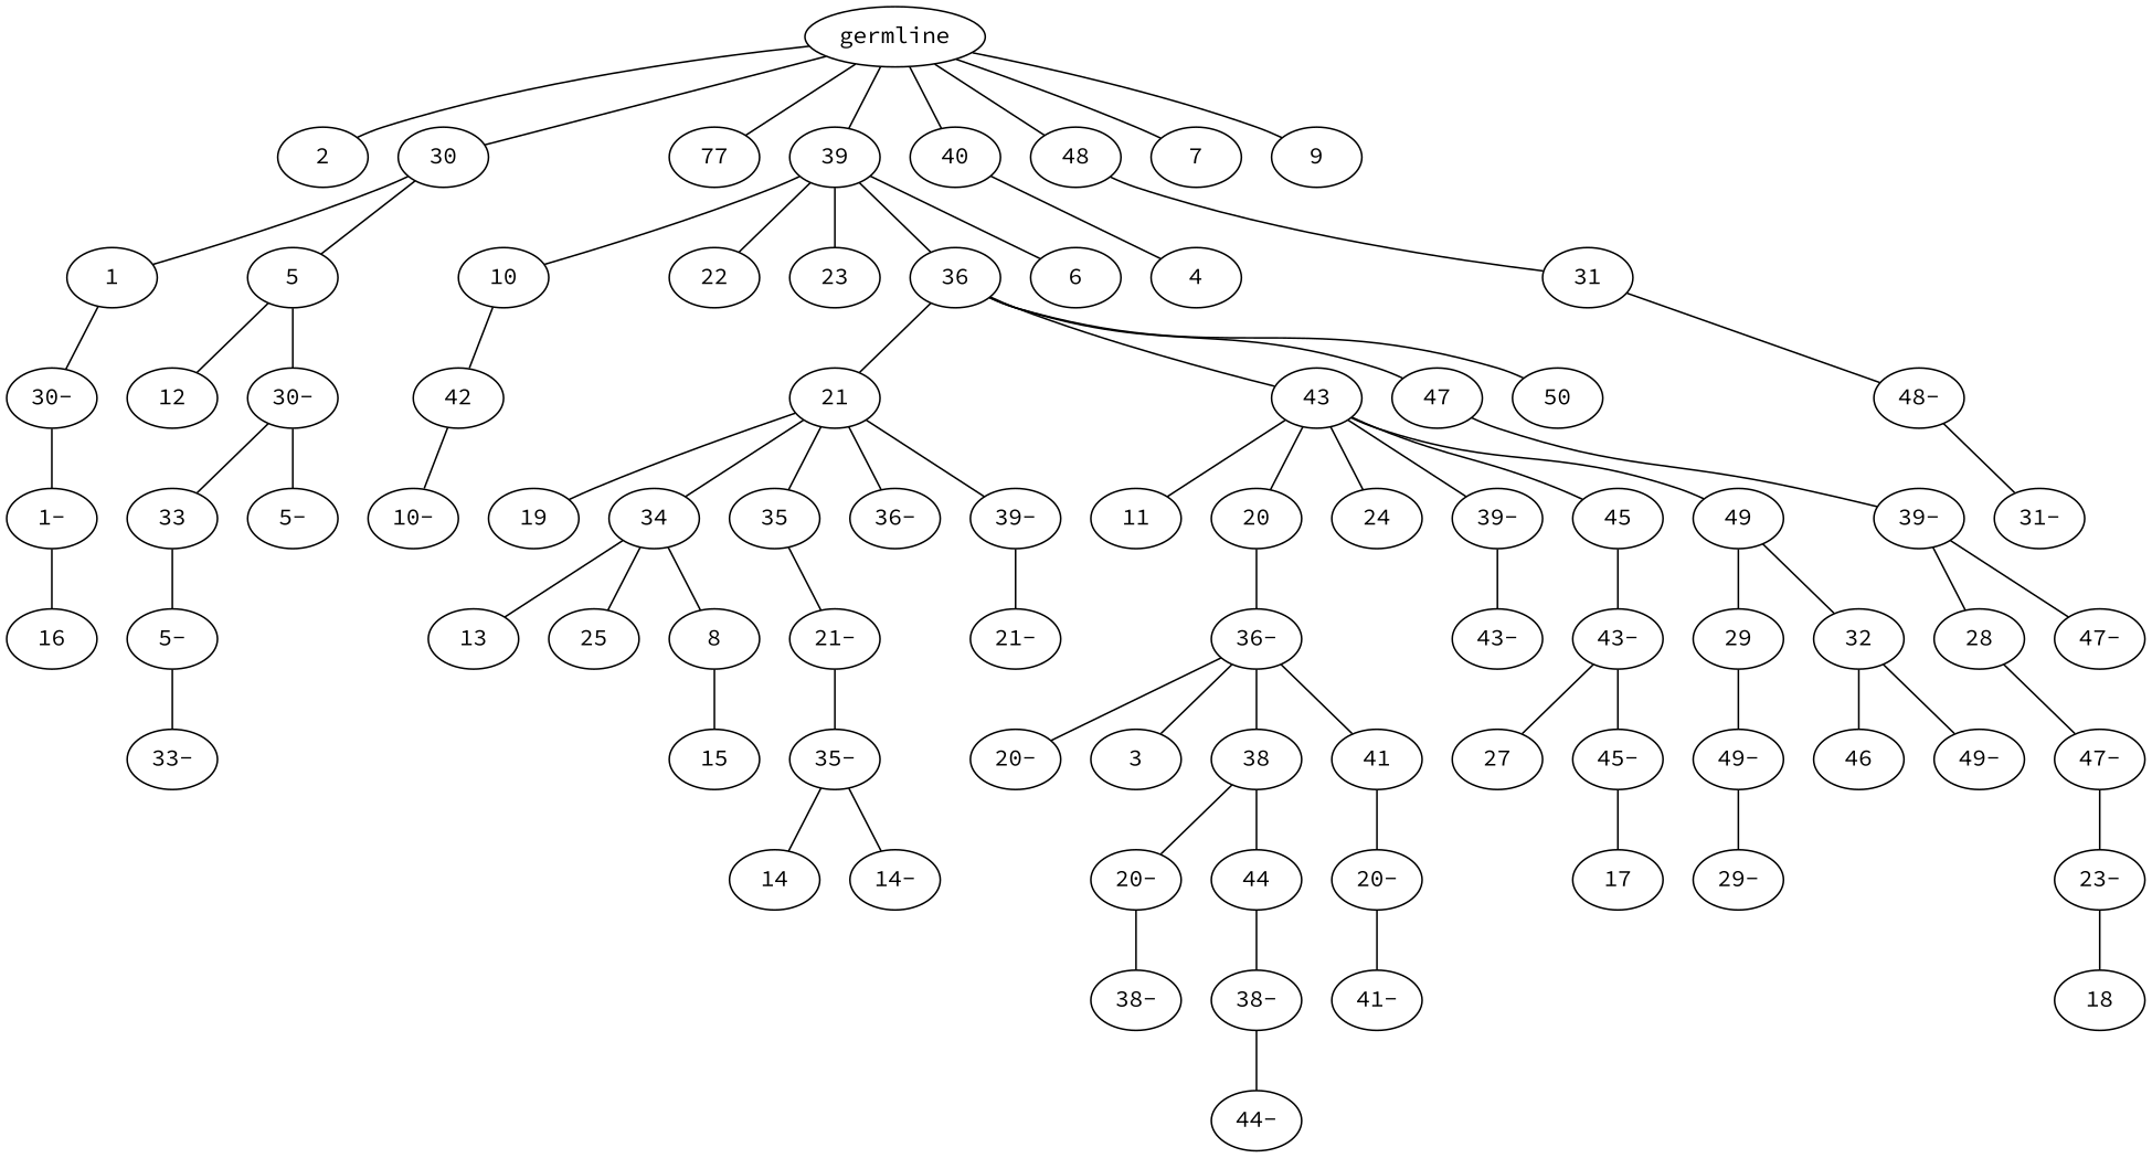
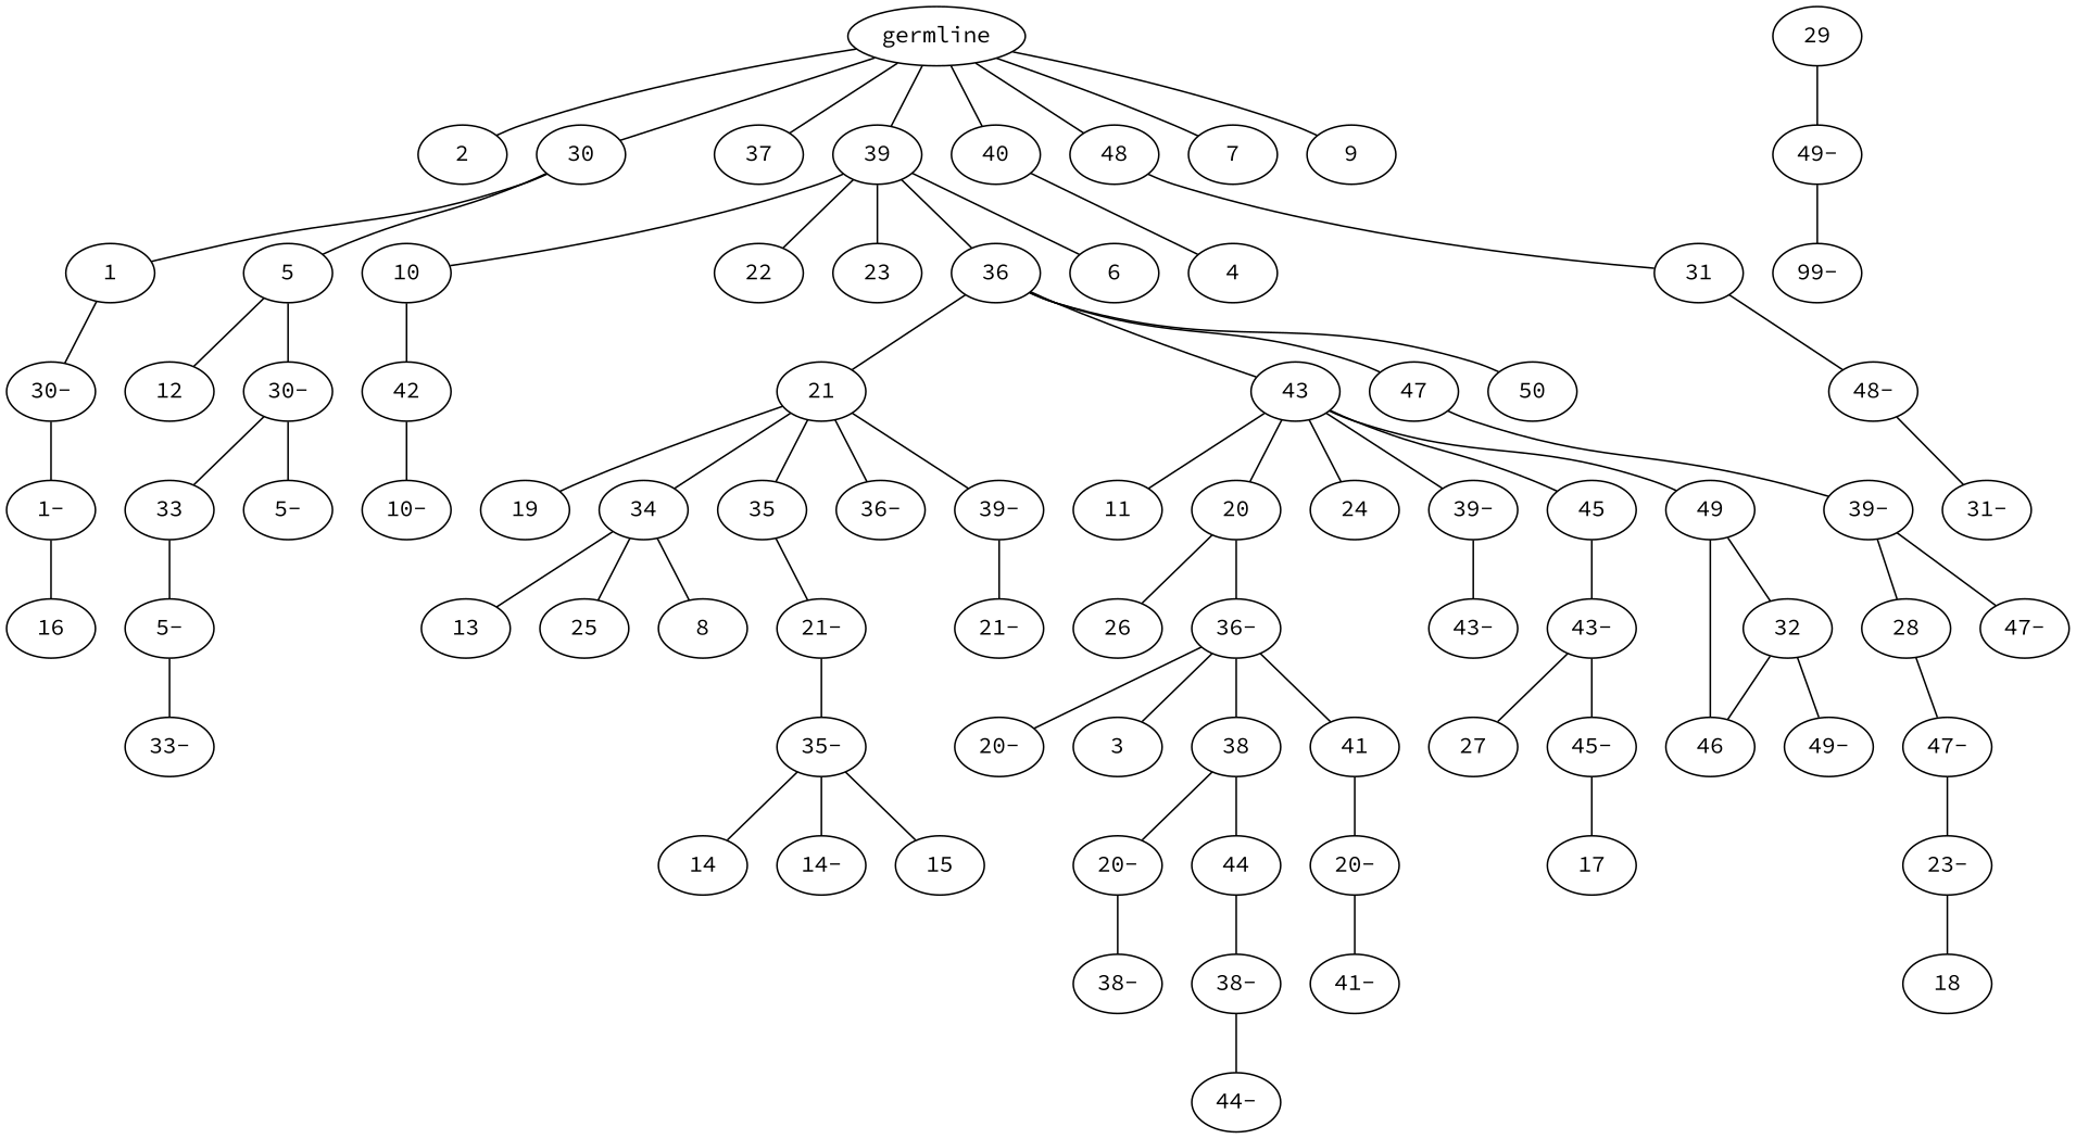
  graph {
    fontname="Source Code Pro"
    node [fontname="Source Code Pro"]
    edge [fontname="Source Code Pro"]
    n1 [label=germline]
    n2 [label=2]
    n3 [label=30]
-   n4 [label=77]
+   n4 [label=37]
    n5 [label=39]
    n6 [label=40]
    n7 [label=48]
    n8 [label=7]
    n9 [label=9]
    n10 [label=1]
    n11 [label=5]
    n12 [label=10]
    n13 [label=22]
    n14 [label=23]
    n15 [label=36]
    n16 [label=6]
    n17 [label=4]
    n18 [label=31]
    n19 [label="30-"]
    n20 [label=12]
    n21 [label="30-"]
    n22 [label="1-"]
    n23 [label=16]
    n24 [label=33]
    n25 [label="5-"]
    n26 [label="5-"]
    n27 [label="33-"]
    n28 [label=42]
    n29 [label=21]
    n30 [label=43]
    n31 [label=47]
    n32 [label=50]
    n33 [label="10-"]
    n34 [label=19]
    n35 [label=34]
    n36 [label=35]
    n37 [label="36-"]
    n38 [label="39-"]
    n39 [label=11]
    n40 [label=20]
    n41 [label=24]
    n42 [label="39-"]
    n43 [label=45]
    n44 [label=49]
    n45 [label="39-"]
    n46 [label=13]
    n47 [label=25]
    n48 [label=8]
    n49 [label="21-"]
    n50 [label="21-"]
    n51 [label="35-"]
    n52 [label=14]
    n53 [label="14-"]
    n54 [label=15]
+   n55 [label=26]
    n56 [label="36-"]
    n57 [label="43-"]
    n58 [label="43-"]
    n59 [label=29]
    n60 [label=32]
    n61 [label="20-"]
    n62 [label=3]
    n63 [label=38]
    n64 [label=41]
    n65 [label="20-"]
    n66 [label=44]
    n67 [label="20-"]
    n68 [label="38-"]
    n69 [label="38-"]
    n70 [label="44-"]
    n71 [label="41-"]
    n72 [label=27]
    n73 [label="45-"]
    n74 [label=17]
    n75 [label="49-"]
    n76 [label=46]
    n77 [label="49-"]
-   n78 [label="29-"]
+   n78 [label="99-"]
    n79 [label=28]
    n80 [label="47-"]
    n81 [label="47-"]
    n82 [label="23-"]
    n83 [label=18]
    n84 [label="48-"]
    n85 [label="31-"]
    n1 -- n2
    n1 -- n3
    n1 -- n4
    n1 -- n5
    n1 -- n6
    n1 -- n7
    n1 -- n8
    n1 -- n9
    n3 -- n10
    n3 -- n11
    n5 -- n12
    n5 -- n13
    n5 -- n14
    n5 -- n15
    n5 -- n16
    n6 -- n17
    n7 -- n18
    n10 -- n19
    n11 -- n20
    n11 -- n21
    n12 -- n28
    n15 -- n29
    n15 -- n30
    n15 -- n31
    n15 -- n32
    n18 -- n84
    n19 -- n22
    n21 -- n24
    n21 -- n25
    n22 -- n23
    n24 -- n26
    n26 -- n27
    n28 -- n33
    n29 -- n34
    n29 -- n35
    n29 -- n36
    n29 -- n37
    n29 -- n38
    n30 -- n39
    n30 -- n40
    n30 -- n41
    n30 -- n42
    n30 -- n43
    n30 -- n44
    n31 -- n45
    n35 -- n46
    n35 -- n47
    n35 -- n48
    n36 -- n49
    n38 -- n50
+   n40 -- n55
    n40 -- n56
    n42 -- n57
    n43 -- n58
-   n44 -- n59
+   n44 -- n76
    n44 -- n60
    n45 -- n79
    n45 -- n80
    n49 -- n51
    n51 -- n52
    n51 -- n53
-   n48 -- n54
+   n51 -- n54
    n56 -- n61
    n56 -- n62
    n56 -- n63
    n56 -- n64
    n58 -- n72
    n58 -- n73
    n59 -- n75
    n60 -- n76
    n60 -- n77
    n63 -- n65
    n63 -- n66
    n64 -- n67
    n65 -- n68
    n66 -- n69
    n67 -- n71
    n69 -- n70
    n73 -- n74
    n75 -- n78
    n79 -- n81
    n81 -- n82
    n82 -- n83
    n84 -- n85
  }
